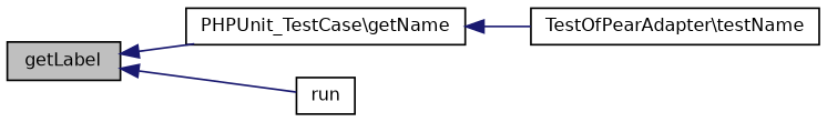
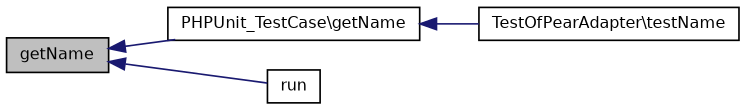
  digraph {
    rankdir=LR
    node [color=black fillcolor=white fontname=Helvetica fontsize=10 shape=record style=filled]
    edge [color=midnightblue dir=back fontname=Helvetica fontsize=10 labelfontname=Helvetica labelfontsize=10 style=solid]
-   n1 [fillcolor=grey75 fontcolor=black height=0.2 label=getLabel width=0.4]
+   n1 [fillcolor=grey75 fontcolor=black height=0.2 label=getName width=0.4]
    n2 [height=0.2 label="PHPUnit_TestCase\\getName" width=0.4]
    n3 [height=0.2 label=run width=0.4]
    n4 [height=0.2 label="TestOfPearAdapter\\testName" width=0.4]
    n1 -> n2
    n1 -> n3
    n2 -> n4
  }
